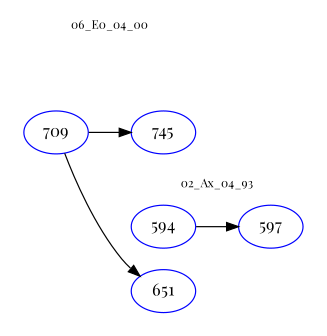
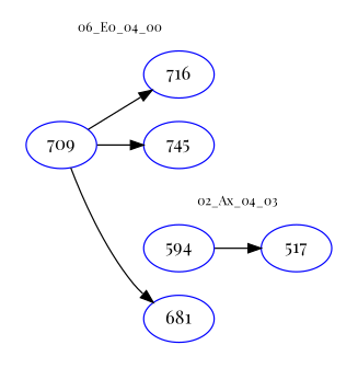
  digraph {
    fontname="Playfair Display"
    rankdir=LR
    node [color=blue fontname="Playfair Display"]
    edge [color=black fontname="Playfair Display"]
    n1 [label=594]
-   n2 [label=597]
-   n3 [label=651]
+   n2 [label=517]
+   n3 [label=681]
    n4 [label=709]
    n5 [label=745]
+   n6 [label=716]
    subgraph cluster_1 {
      color=white
      fontsize=10
-     label="02_Ax_04_93"
+     label="02_Ax_04_03"
      n1
      n2
      n3
    }
    subgraph cluster_2 {
      color=white
      fontsize=10
      label="06_E0_04_00"
      n4
      n5
+     n6
    }
    n1 -> n2
    n4 -> n3
    n4 -> n5
+   n4 -> n6
  }
